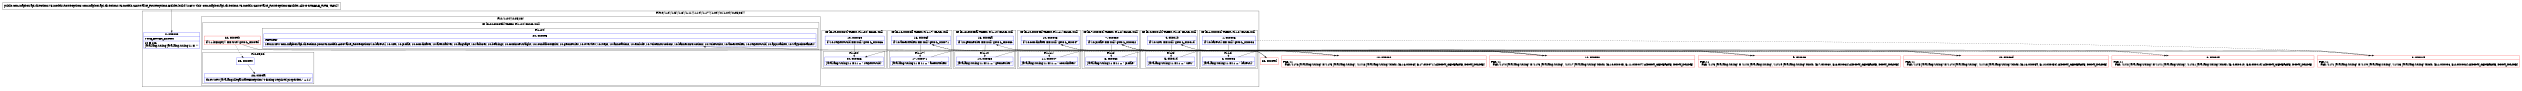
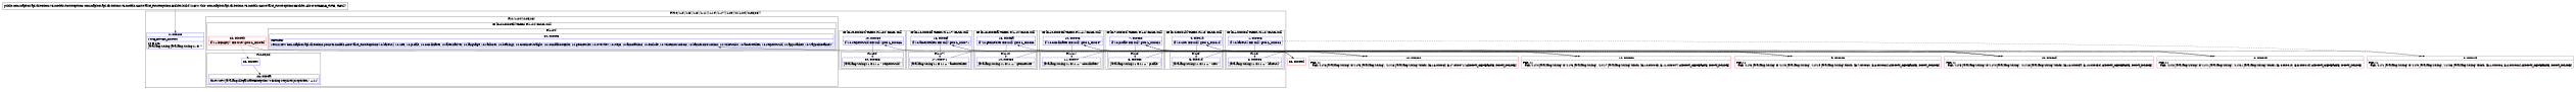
  digraph {
    node [color=blue shape=record]
    n1 [label="{2\:\ 0x0008|java.lang.String r1 = r1 + \" baseUrl\"\l}"]
    n2 [label="{1\:\ 0x0006|if (r0.baseUrl == null) goto L_0x0008\l}"]
    n3 [label="{5\:\ 0x001d|java.lang.String r1 = r1 + \" user\"\l}"]
    n4 [label="{4\:\ 0x001b|if (r0.user == null) goto L_0x001d\l}"]
    n5 [label="{8\:\ 0x0032|java.lang.String r1 = r1 + \" profile\"\l}"]
    n6 [label="{7\:\ 0x0030|if (r0.profile == null) goto L_0x0032\l}"]
    n7 [label="{11\:\ 0x0047|java.lang.String r1 = r1 + \" coordinates\"\l}"]
    n8 [label="{10\:\ 0x0045|if (r0.coordinates == null) goto L_0x0047\l}"]
    n9 [label="{14\:\ 0x005c|java.lang.String r1 = r1 + \" geometries\"\l}"]
    n10 [label="{13\:\ 0x005a|if (r0.geometries == null) goto L_0x005c\l}"]
    n11 [label="{17\:\ 0x0071|java.lang.String r1 = r1 + \" accessToken\"\l}"]
    n12 [label="{16\:\ 0x006f|if (r0.accessToken == null) goto L_0x0071\l}"]
    n13 [label="{20\:\ 0x0086|java.lang.String r1 = r1 + \" requestUuid\"\l}"]
    n14 [label="{19\:\ 0x0084|if (r0.requestUuid == null) goto L_0x0086\l}"]
    n15 [label="{25\:\ 0x00e4}"]
    n16 [label="{26\:\ 0x00fa|throw new java.lang.IllegalStateException(\"Missing required properties:\" + r1)\l}"]
    n17 [label="{24\:\ 0x00e3|RETURN\l|return new com.mapbox.api.directions.p008v5.models.AutoValue_RouteOptions(r0.baseUrl, r0.user, r0.profile, r0.coordinates, r0.alternatives, r0.language, r0.radiuses, r0.bearings, r0.continueStraight, r0.roundaboutExits, r0.geometries, r0.overview, r0.steps, r0.annotations, r0.exclude, r0.voiceInstructions, r0.bannerInstructions, r0.voiceUnits, r0.accessToken, r0.requestUuid, r0.approaches, r0.waypointNames)\l}"]
    n18 [color=red label="{22\:\ 0x009b|if (r1.isEmpty() == true) goto L_0x009d\l}"]
    n19 [label="{0\:\ 0x0000|MTH_ENTER_BLOCK\l|r0 = r26\ljava.lang.String java.lang.String r1 = \"\"\l}"]
    n20 [color=red label="{3\:\ 0x0019|PHI: r1 \l  PHI: (r1v1 java.lang.String) = (r1v0 java.lang.String), (r1v23 java.lang.String) binds: [B:1:0x0006, B:2:0x0008] A[DONT_GENERATE, DONT_INLINE]\l}"]
    n21 [color=red label="{6\:\ 0x002e|PHI: r1 \l  PHI: (r1v2 java.lang.String) = (r1v1 java.lang.String), (r1v21 java.lang.String) binds: [B:4:0x001b, B:5:0x001d] A[DONT_GENERATE, DONT_INLINE]\l}"]
    n22 [color=red label="{9\:\ 0x0043|PHI: r1 \l  PHI: (r1v3 java.lang.String) = (r1v2 java.lang.String), (r1v19 java.lang.String) binds: [B:7:0x0030, B:8:0x0032] A[DONT_GENERATE, DONT_INLINE]\l}"]
    n23 [color=red label="{15\:\ 0x006d|PHI: r1 \l  PHI: (r1v5 java.lang.String) = (r1v4 java.lang.String), (r1v15 java.lang.String) binds: [B:13:0x005a, B:14:0x005c] A[DONT_GENERATE, DONT_INLINE]\l}"]
    n24 [color=red label="{12\:\ 0x0058|PHI: r1 \l  PHI: (r1v4 java.lang.String) = (r1v3 java.lang.String), (r1v17 java.lang.String) binds: [B:10:0x0045, B:11:0x0047] A[DONT_GENERATE, DONT_INLINE]\l}"]
    n25 [color=red label="{18\:\ 0x0082|PHI: r1 \l  PHI: (r1v6 java.lang.String) = (r1v5 java.lang.String), (r1v13 java.lang.String) binds: [B:16:0x006f, B:17:0x0071] A[DONT_GENERATE, DONT_INLINE]\l}"]
    n26 [color=red label="{23\:\ 0x009d}"]
    n27 [label="{public com.mapbox.api.directions.v5.models.RouteOptions com.mapbox.api.directions.v5.models.$AutoValue_RouteOptions.Builder.build((r26v0 'this' com.mapbox.api.directions.v5.models.$AutoValue_RouteOptions$Builder A[IMMUTABLE_TYPE, THIS])) }" color=""]
    subgraph cluster_1 {
      label="R(9:0|(1:2)|(1:5)|(1:8)|(1:11)|(1:14)|(1:17)|(1:20)|(2:(1:24)|(2:25|26)))"
      n19
      subgraph cluster_2 {
        label="IF [B:1:0x0006] THEN: R(1:2) ELSE: null"
        n2
        subgraph cluster_3 {
          label="R(1:2)"
          n1
        }
      }
      subgraph cluster_4 {
        label="IF [B:4:0x001b] THEN: R(1:5) ELSE: null"
        n4
        subgraph cluster_5 {
          label="R(1:5)"
          n3
        }
      }
      subgraph cluster_6 {
        label="IF [B:7:0x0030] THEN: R(1:8) ELSE: null"
        n6
        subgraph cluster_7 {
          label="R(1:8)"
          n5
        }
      }
      subgraph cluster_8 {
        label="IF [B:10:0x0045] THEN: R(1:11) ELSE: null"
        n8
        subgraph cluster_9 {
          label="R(1:11)"
          n7
        }
      }
      subgraph cluster_10 {
        label="IF [B:13:0x005a] THEN: R(1:14) ELSE: null"
        n10
        subgraph cluster_11 {
          label="R(1:14)"
          n9
        }
      }
      subgraph cluster_12 {
        label="IF [B:16:0x006f] THEN: R(1:17) ELSE: null"
        n12
        subgraph cluster_13 {
          label="R(1:17)"
          n11
        }
      }
      subgraph cluster_14 {
        label="IF [B:19:0x0084] THEN: R(1:20) ELSE: null"
        n14
        subgraph cluster_15 {
          label="R(1:20)"
          n13
        }
      }
      subgraph cluster_16 {
        label="R(2:(1:24)|(2:25|26))"
        subgraph cluster_17 {
          label="R(2:25|26)"
          n15
          n16
        }
        subgraph cluster_18 {
          label="IF [B:22:0x009b] THEN: R(1:24) ELSE: null"
          n18
          subgraph cluster_19 {
            label="R(1:24)"
            n17
          }
        }
      }
    }
    n1 -> n20
    n2 -> n1
    n2 -> n20 [style=dashed]
    n3 -> n21
    n4 -> n3
    n4 -> n21 [style=dashed]
    n5 -> n22
    n6 -> n5
    n6 -> n22 [style=dashed]
    n6 -> n23 [style=dashed]
    n7 -> n24
    n8 -> n7
    n8 -> n24 [style=dashed]
    n9 -> n23
    n10 -> n9
    n11 -> n25
    n12 -> n11
    n12 -> n25 [style=dashed]
    n14 -> n13
    n15 -> n16
    n18 -> n15 [style=dashed]
    n18 -> n26
-   n20 -> n4
-   n24 -> n6
+   n23 -> n4
+   n21 -> n6
    n22 -> n8
    n23 -> n12
    n24 -> n10
-   n25 -> n13
+   n25 -> n14
    n26 -> n17
    n27 -> n19
  }
